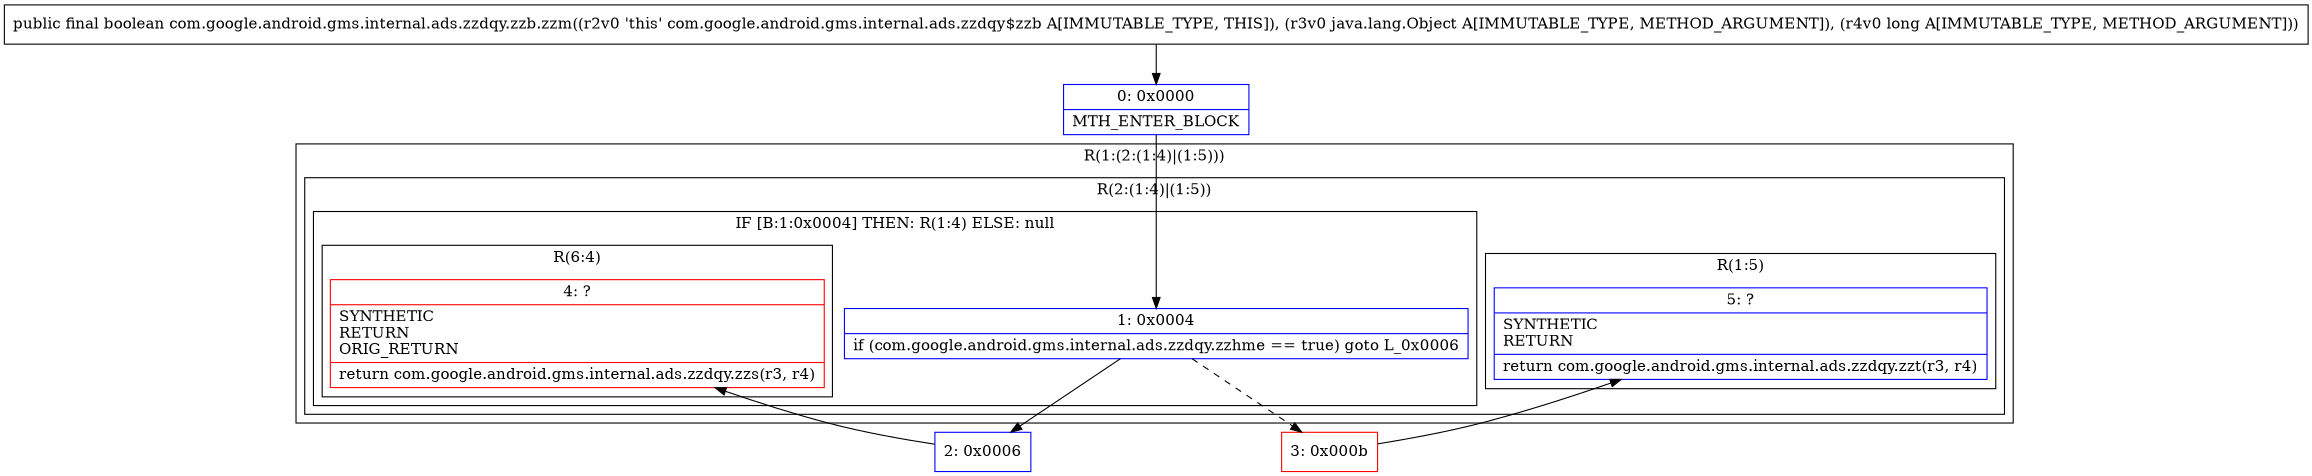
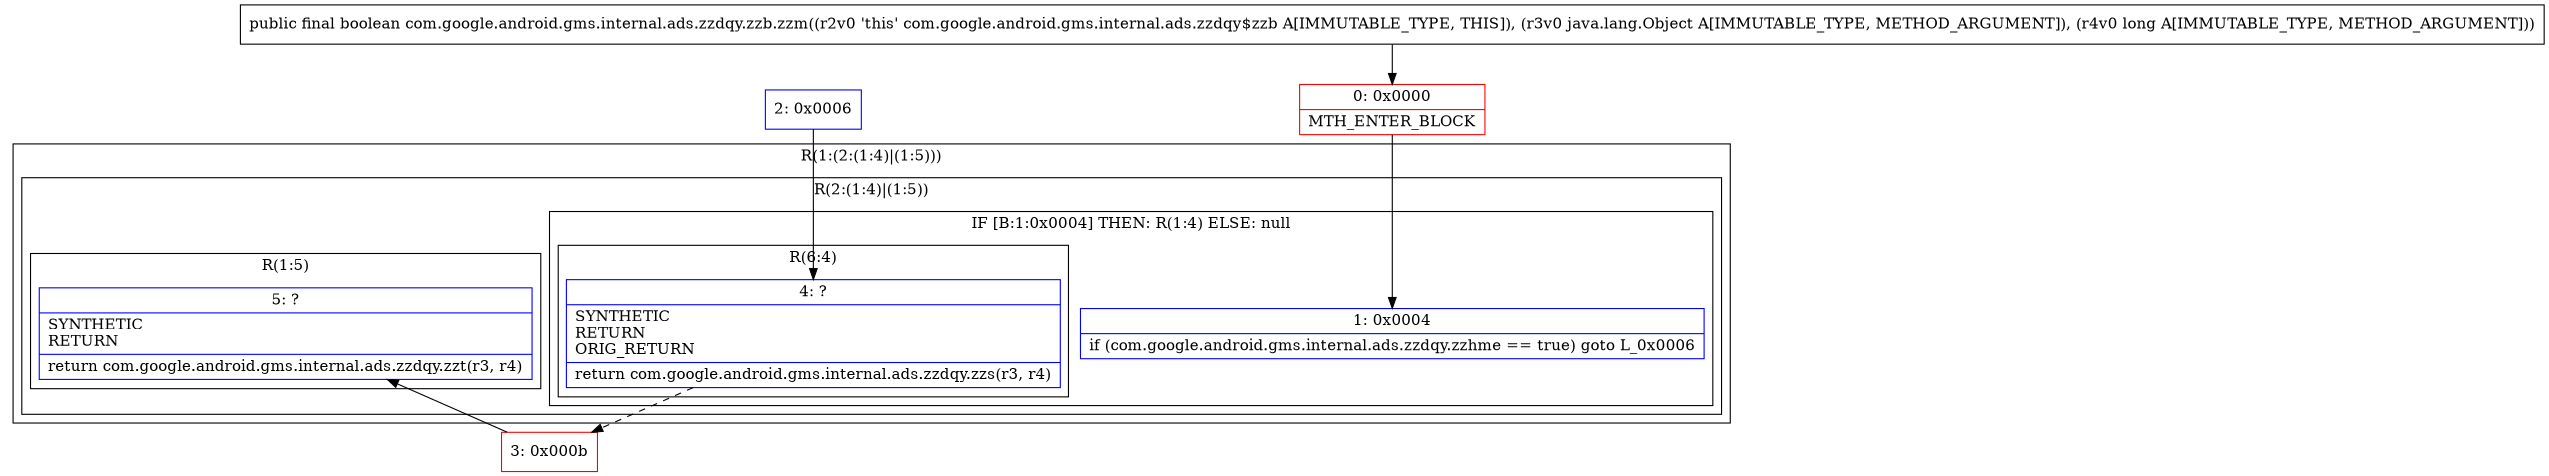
  digraph {
    node [color=blue shape=record]
-   n1 [color=red label="{4\:\ ?|SYNTHETIC\lRETURN\lORIG_RETURN\l|return com.google.android.gms.internal.ads.zzdqy.zzs(r3, r4)\l}"]
+   n1 [label="{4\:\ ?|SYNTHETIC\lRETURN\lORIG_RETURN\l|return com.google.android.gms.internal.ads.zzdqy.zzs(r3, r4)\l}"]
    n2 [label="{1\:\ 0x0004|if (com.google.android.gms.internal.ads.zzdqy.zzhme == true) goto L_0x0006\l}"]
    n3 [label="{5\:\ ?|SYNTHETIC\lRETURN\l|return com.google.android.gms.internal.ads.zzdqy.zzt(r3, r4)\l}"]
    n4 [label="{2\:\ 0x0006}"]
    n5 [color=red label="{3\:\ 0x000b}"]
-   n6 [label="{0\:\ 0x0000|MTH_ENTER_BLOCK\l}"]
+   n6 [color=red label="{0\:\ 0x0000|MTH_ENTER_BLOCK\l}"]
    n7 [label="{public final boolean com.google.android.gms.internal.ads.zzdqy.zzb.zzm((r2v0 'this' com.google.android.gms.internal.ads.zzdqy$zzb A[IMMUTABLE_TYPE, THIS]), (r3v0 java.lang.Object A[IMMUTABLE_TYPE, METHOD_ARGUMENT]), (r4v0 long A[IMMUTABLE_TYPE, METHOD_ARGUMENT])) }" color=""]
    subgraph cluster_1 {
      label="R(1:(2:(1:4)|(1:5)))"
      subgraph cluster_2 {
        label="R(2:(1:4)|(1:5))"
        subgraph cluster_3 {
          label="IF [B:1:0x0004] THEN: R(1:4) ELSE: null"
          n2
          subgraph cluster_4 {
            label="R(6:4)"
            n1
          }
        }
        subgraph cluster_5 {
          label="R(1:5)"
          n3
        }
      }
    }
-   n2 -> n4
-   n2 -> n5 [style=dashed]
+   n1 -> n5 [style=dashed]
    n4 -> n1
    n5 -> n3
    n6 -> n2
    n7 -> n6
  }
